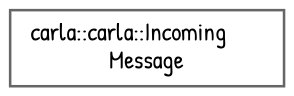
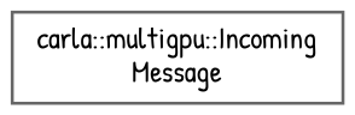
  digraph {
    rankdir=LR
    fontname="Patrick Hand"
-   n1 [color=grey40 fillcolor=white fontname="Patrick Hand" fontsize=10 height=0.2 label="carla::carla::Incoming\lMessage" shape=box style=filled width=0.4]
+   n1 [color=grey40 fillcolor=white fontname="Patrick Hand" fontsize=10 height=0.2 label="carla::multigpu::Incoming\lMessage" shape=box style=filled width=0.4]
  }
